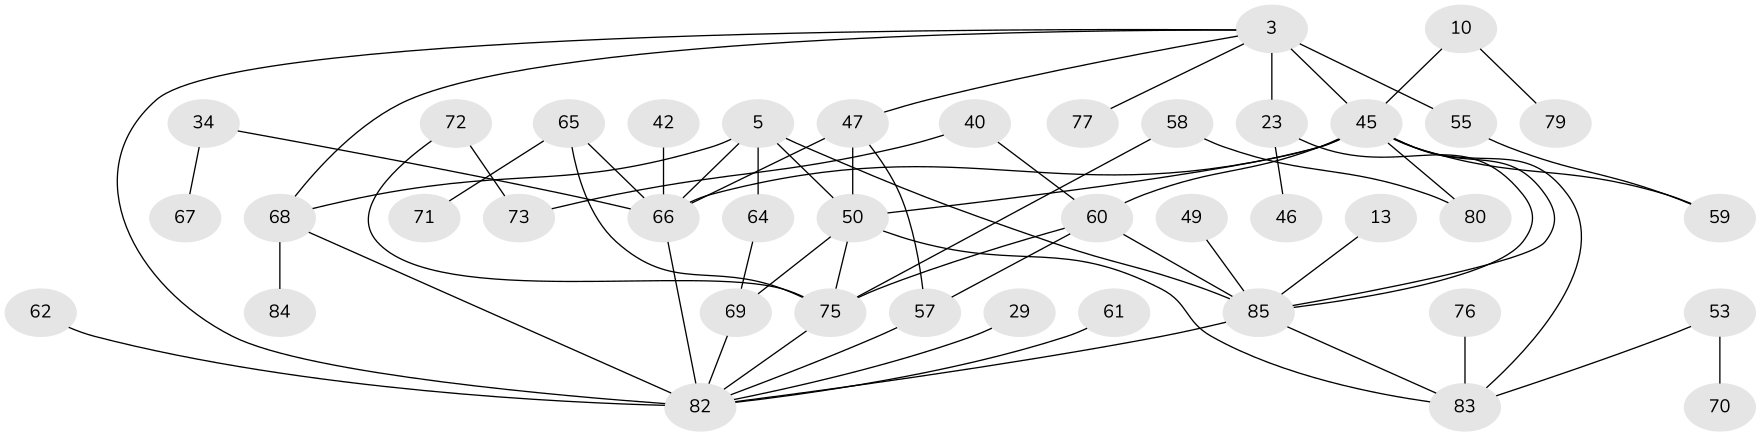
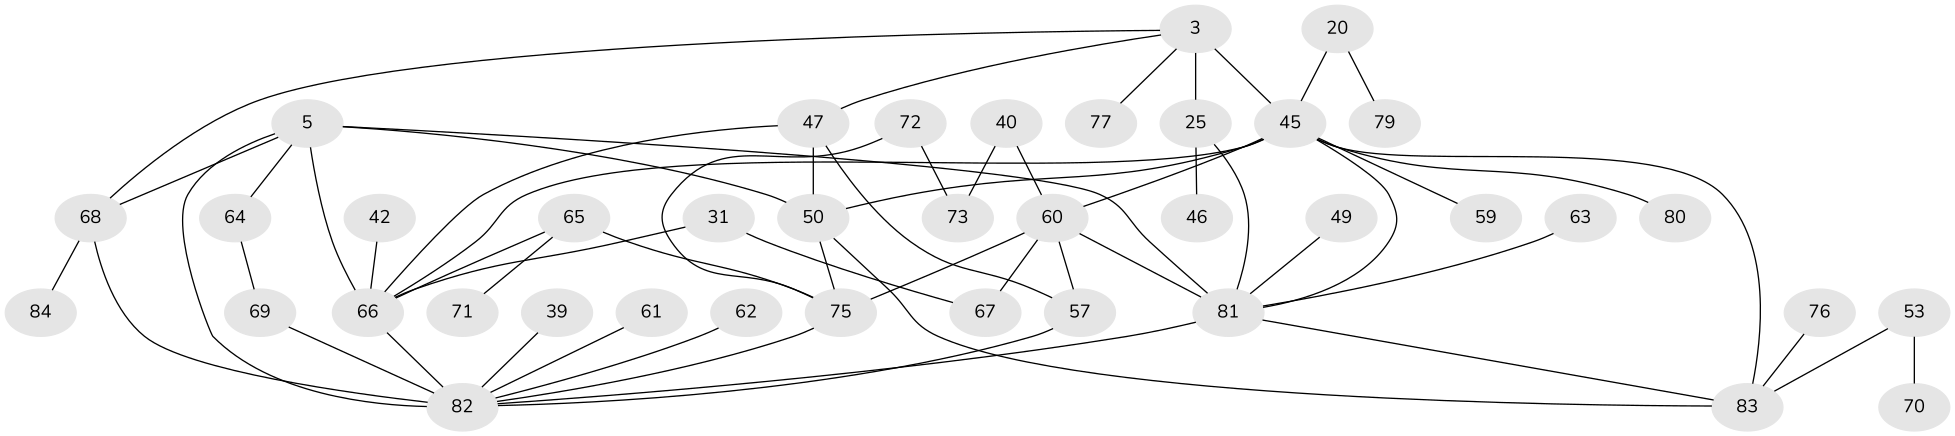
  graph {
    fontname=Nunito
    node [color=gray90 fontname=Nunito style=filled]
    edge [fontname=Nunito]
-   25 [super="+15" label=23]
-   81 [super="+41+36+39" label=85]
+   25 [super="+15"]
+   81 [super="+41+36+39"]
    46
    3
    45 [super="+21+7+2"]
    47 [super="+26"]
-   55
    68 [super="+43"]
    77
    82 [super="+78+54"]
    50 [super="+30+32"]
    66 [super="+13+23"]
    60 [super="+27"]
    59
    80 [super="+4"]
    83 [super="+35+51"]
    57
    84
    69 [super="+48"]
    75 [super="+37+56"]
    5
    64
-   10
+   10 [label=20]
    79
-   29
-   34
+   29 [label=39]
+   34 [label=31]
    67
    40
    73
    42
    49
    53
    70
-   58 [super="+16"]
    61
    62
-   63 [label=13]
+   63
    65
    71
    72
    76
    25 -- 81
    25 -- 46
    81 -- 82
    81 -- 83
    3 -- 25 [weight=2]
    3 -- 45 [weight=2]
    3 -- 47
-   3 -- 55
    3 -- 68
    3 -- 77
-   3 -- 82
+   5 -- 82
    45 -- 81
    45 -- 50
    45 -- 66 [weight=2]
    45 -- 60 [weight=2]
    45 -- 59
    45 -- 80 [weight=2]
    45 -- 83
    47 -- 50 [weight=2]
    47 -- 66
    47 -- 57
-   55 -- 59
    68 -- 82
    68 -- 84
    50 -- 83
-   50 -- 69
    50 -- 75
    66 -- 82 [weight=4]
    60 -- 81 [weight=2]
    60 -- 57
    60 -- 75 [weight=2]
+   60 -- 67
    57 -- 82
    69 -- 82
    75 -- 82 [weight=2]
    5 -- 81 [weight=2]
    5 -- 68
    5 -- 50 [weight=2]
    5 -- 66 [weight=2]
    5 -- 64
    64 -- 69
    10 -- 45
    10 -- 79
    29 -- 82
    34 -- 66
    34 -- 67
    40 -- 60
    40 -- 73
    42 -- 66
    49 -- 81
    53 -- 83
    53 -- 70
-   58 -- 80
-   58 -- 75
    61 -- 82
    62 -- 82
    63 -- 81
    65 -- 66
    65 -- 75
    65 -- 71
    72 -- 75
    72 -- 73
    76 -- 83
  }
